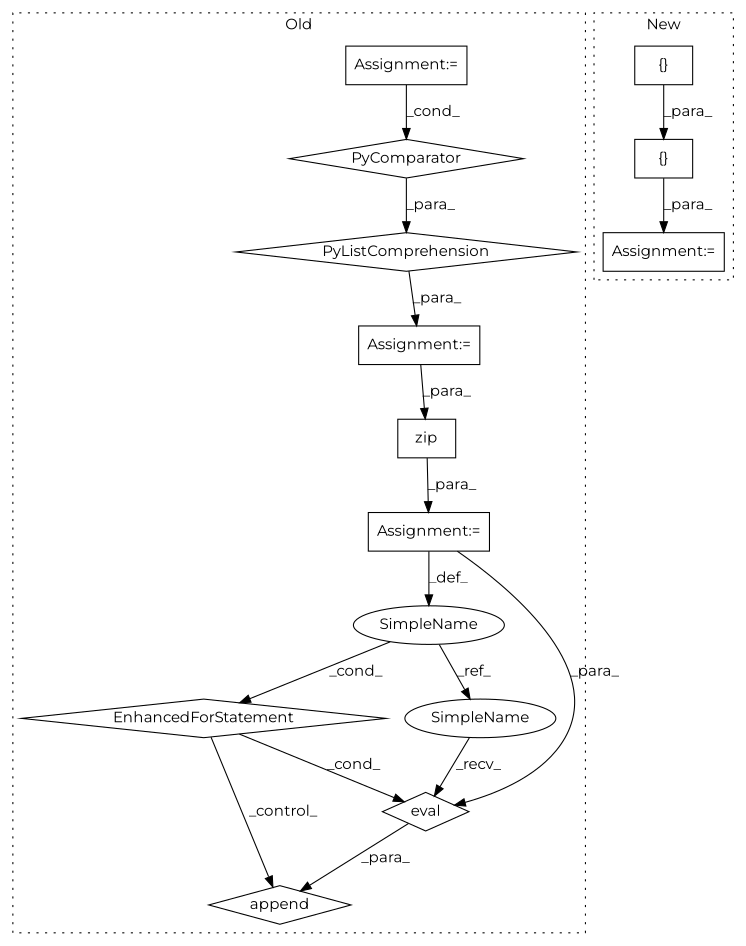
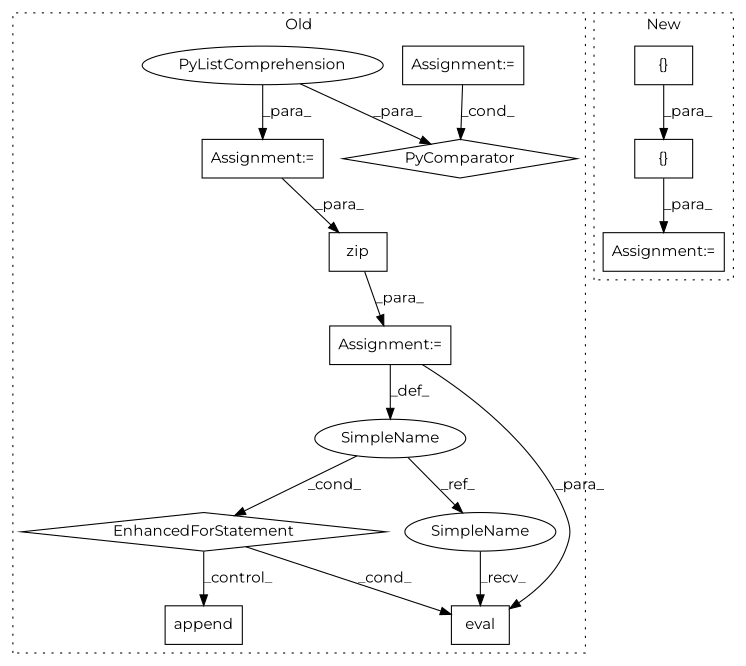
  digraph {
    fontname=Montserrat
    node [a=7 fontname=Montserrat l="73,2" s="2177,2289" shape=box]
    edge [fontname=Montserrat]
    n1 [a=70 label=EnhancedForStatement shape=diamond]
    n2 [l=12 label="Assignment:=" s=1844]
    n3 [label="Assignment:="]
    n4 [l=28 label="Assignment:=" s=1933]
-   n5 [a=109 l=113 label=PyListComprehension s=1856 shape=diamond]
+   n5 [a=109 l=113 label=PyListComprehension s=1856 shape=ellipse]
    n6 [a=113 l=28 label=PyComparator s=1933 shape=diamond]
    n7 [a=32 l="4,1" label=zip s="2258,2288"]
    n8 [a=42 l=1 label=SimpleName s=2254 shape=ellipse]
-   n9 [a=32 l="7,1" label=append s="2306,2340" shape=diamond]
-   n10 [a=32 l="5,1" label=eval s="2315,2339" shape=diamond]
+   n9 [a=32 l="7,1" label=append s="2306,2340"]
+   n10 [a=32 l="5,1" label=eval s="2315,2339"]
    n11 [a=42 l=1 label=SimpleName s=2313 shape=ellipse]
    n12 [a=4 l="1,1" label="{}" s="3180,3190"]
    n13 [l="68,2" label="Assignment:=" s="3419,3557"]
    n14 [a=4 l="1,1" label="{}" s="3404,3406"]
    subgraph cluster_1 {
      label=Old
      style=dotted
      n1
      n2
      n3
      n4
      n5
      n6
      n7
      n8
      n9
      n10
      n11
    }
    subgraph cluster_2 {
      label=New
      style=dotted
      n12
      n13
      n14
    }
    n1 -> n9 [label=_control_]
    n1 -> n10 [label=_cond_]
    n2 -> n7 [label=_para_]
    n3 -> n8 [label=_def_]
    n3 -> n10 [label=_para_]
    n4 -> n6 [label=_cond_]
    n5 -> n2 [label=_para_]
-   n6 -> n5 [label=_para_]
+   n5 -> n6 [label=_para_]
    n7 -> n3 [label=_para_]
    n8 -> n1 [label=_cond_]
    n8 -> n11 [label=_ref_]
-   n10 -> n9 [label=_para_]
    n11 -> n10 [label=_recv_]
    n12 -> n14 [label=_para_]
    n14 -> n13 [label=_para_]
  }
